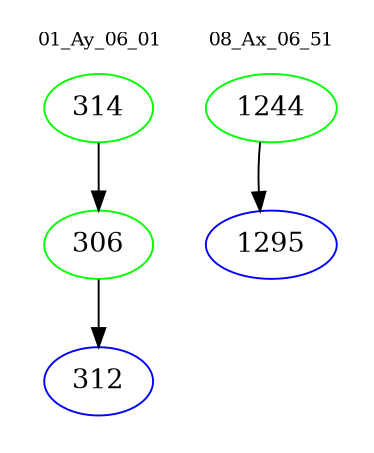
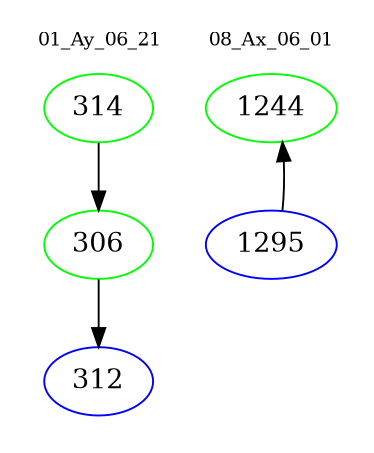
  digraph {
    node [color=green]
    edge [color=black]
    n1 [label=314]
    n2 [label=306]
    n3 [color=blue label=312]
    n4 [label=1244]
    n5 [color=blue label=1295]
    subgraph cluster_1 {
      color=white
      fontsize=10
-     label="01_Ay_06_01"
+     label="01_Ay_06_21"
      n1
      n2
      n3
    }
    subgraph cluster_2 {
      color=white
      fontsize=10
-     label="08_Ax_06_51"
+     label="08_Ax_06_01"
      n4
      n5
    }
    n1 -> n2
    n2 -> n3
-   n4 -> n5
+   n5 -> n4
  }
